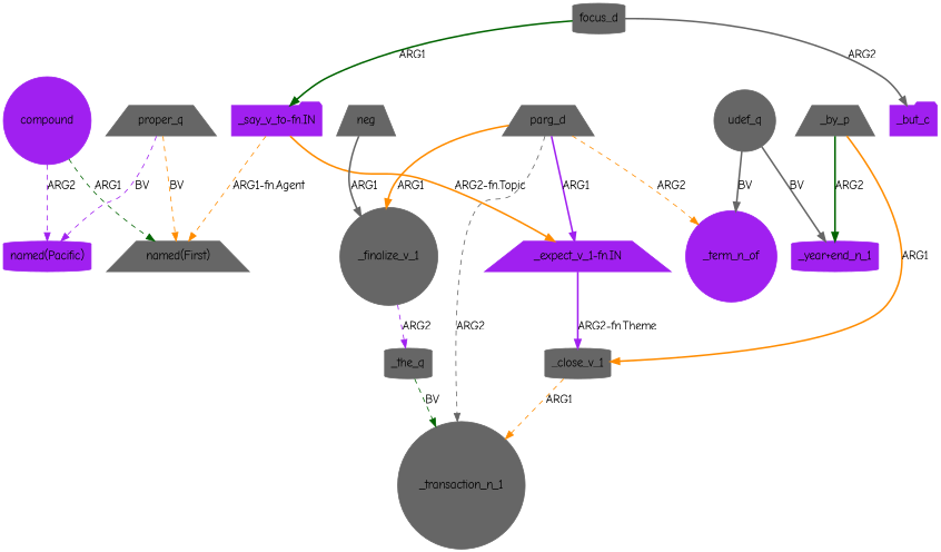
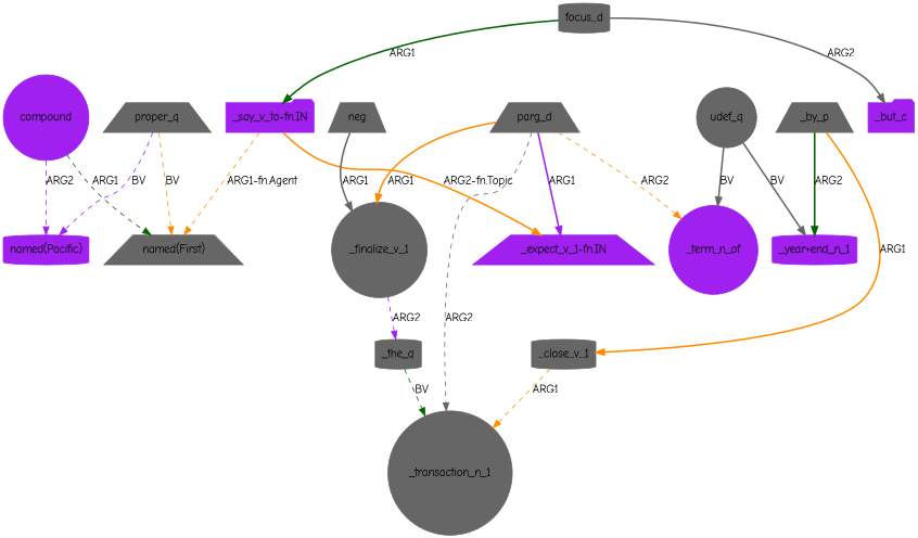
  digraph {
    fontname="Comic Neue"
    node [color=gray40 fontname="Comic Neue" shape=trapezium style=filled]
    edge [color=darkorange fontname="Comic Neue" style=bold]
    compound [color=purple shape=circle]
    "named(First)"
    "named(Pacific)" [color=purple shape=cylinder]
    "_say_v_to-fn.IN" [color=purple shape=folder]
    "_expect_v_1-fn.IN" [color=purple]
    _but_c [color=purple shape=folder]
    "_year+end_n_1" [color=purple shape=cylinder]
    _by_p
    _close_v_1 [shape=cylinder]
    _transaction_n_1 [shape=circle]
    _term_n_of [color=purple shape=circle]
    parg_d
    _finalize_v_1 [shape=circle]
    _the_q [shape=cylinder]
    proper_q
    focus_d [shape=cylinder]
    neg
    udef_q [shape=circle]
    compound -> "named(First)" [color=darkgreen label=ARG1 style=dashed]
    compound -> "named(Pacific)" [color=purple label=ARG2 style=dashed]
    "_say_v_to-fn.IN" -> "named(First)" [label="ARG1-fn.Agent" style=dashed]
    "_say_v_to-fn.IN" -> "_expect_v_1-fn.IN" [label="ARG2-fn.Topic"]
-   "_expect_v_1-fn.IN" -> _close_v_1 [color=purple label="ARG2-fn.Theme"]
    _by_p -> "_year+end_n_1" [color=darkgreen label=ARG2]
    _by_p -> _close_v_1 [label=ARG1]
    _close_v_1 -> _transaction_n_1 [label=ARG1 style=dashed]
    parg_d -> "_expect_v_1-fn.IN" [color=purple label=ARG1]
    parg_d -> _transaction_n_1 [color=gray40 label=ARG2 style=dashed]
    parg_d -> _term_n_of [label=ARG2 style=dashed]
    parg_d -> _finalize_v_1 [label=ARG1]
    _finalize_v_1 -> _the_q [color=purple label=ARG2 style=dashed]
    _the_q -> _transaction_n_1 [color=darkgreen label=BV style=dashed]
    proper_q -> "named(First)" [label=BV style=dashed]
    proper_q -> "named(Pacific)" [color=purple label=BV style=dashed]
    focus_d -> "_say_v_to-fn.IN" [color=darkgreen label=ARG1]
    focus_d -> _but_c [color=gray40 label=ARG2]
    neg -> _finalize_v_1 [color=gray40 label=ARG1]
    udef_q -> "_year+end_n_1" [color=gray40 label=BV]
    udef_q -> _term_n_of [color=gray40 label=BV]
  }
